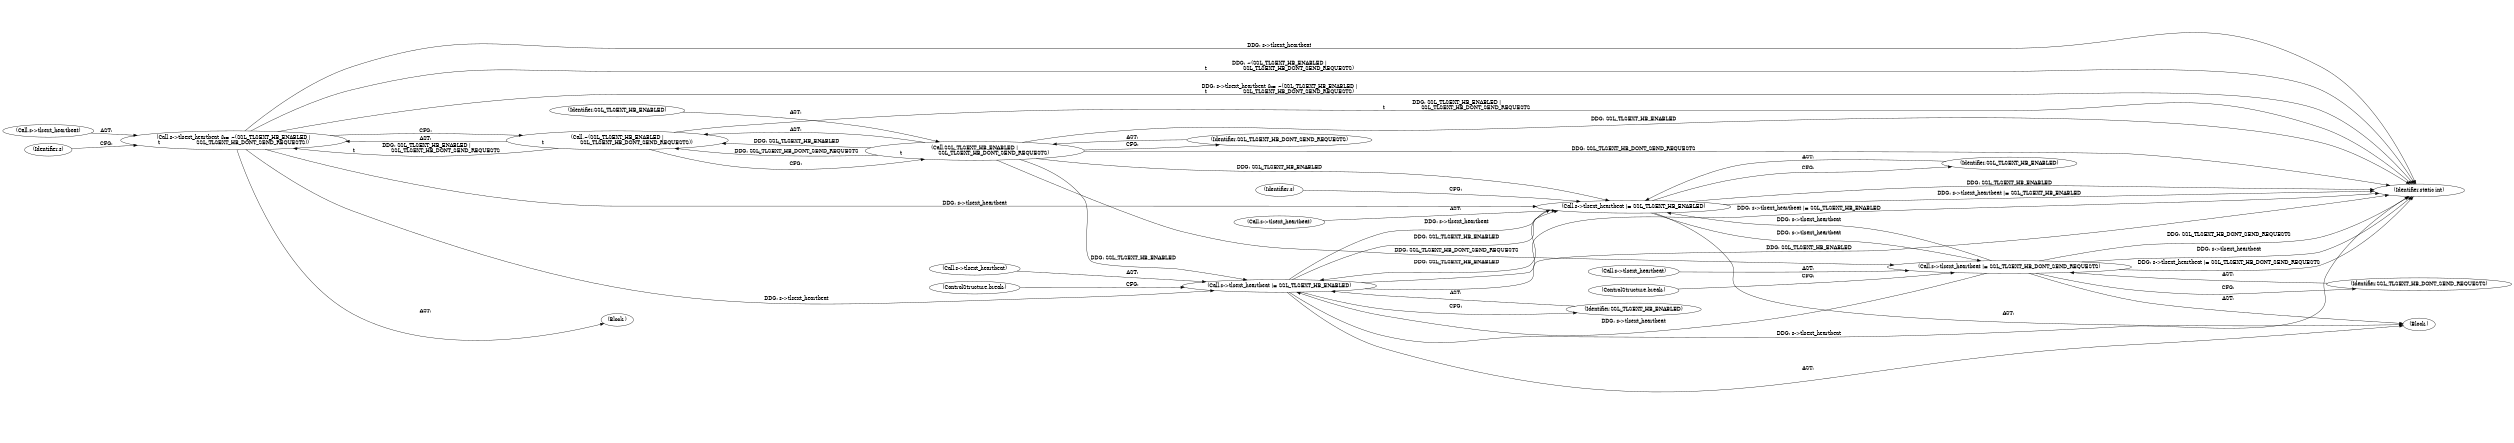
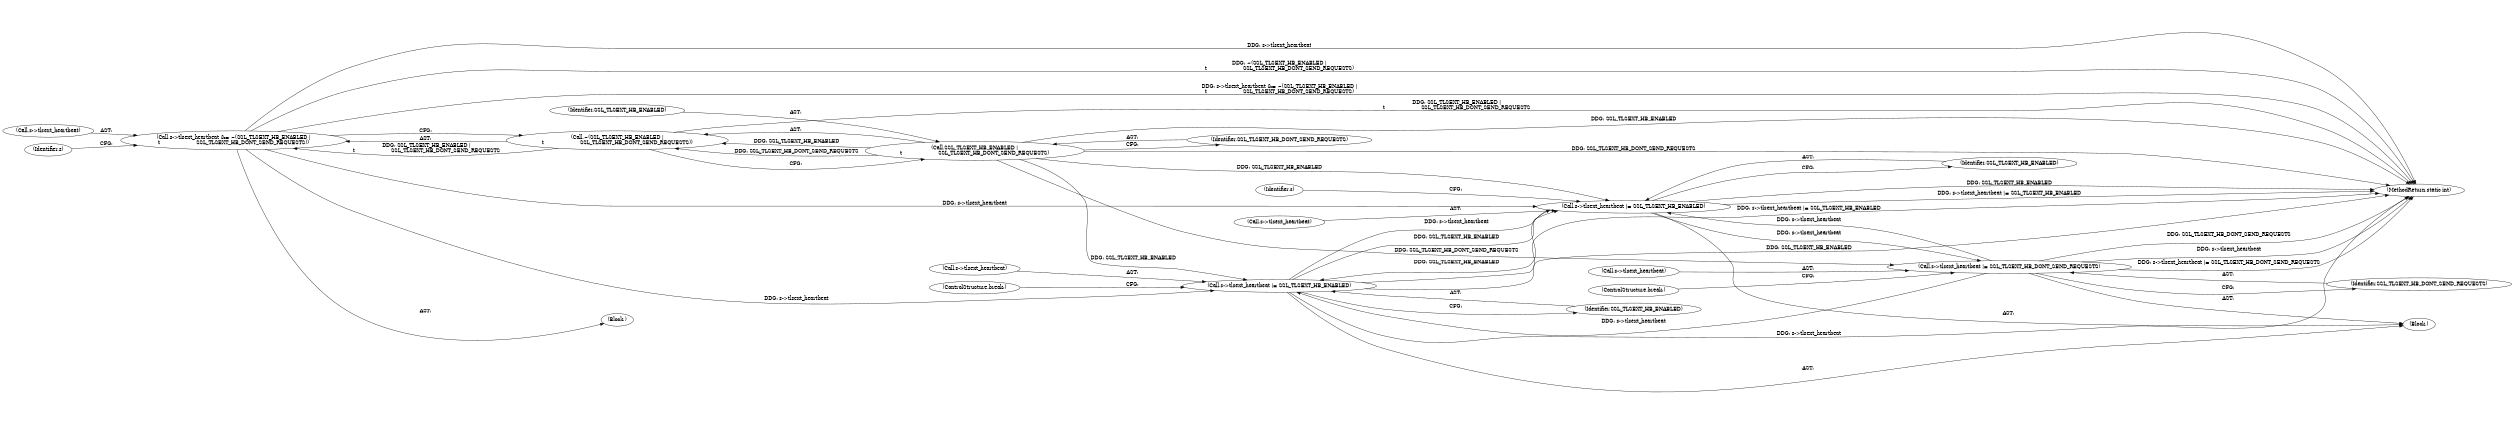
  digraph {
    rankdir=LR
    n1 [label="(Call,s->tlsext_heartbeat |= SSL_TLSEXT_HB_ENABLED)"]
    n2 [label="(Call,s->tlsext_heartbeat |= SSL_TLSEXT_HB_ENABLED)"]
-   n3 [label="(Identifier,static int)"]
+   n3 [label="(MethodReturn,static int)"]
    n4 [label="(Block,)"]
    n5 [label="(Identifier,SSL_TLSEXT_HB_ENABLED)"]
    n6 [label="(Call,s->tlsext_heartbeat &= ~(SSL_TLSEXT_HB_ENABLED |\n\t                       SSL_TLSEXT_HB_DONT_SEND_REQUESTS))"]
    n7 [label="(Call,~(SSL_TLSEXT_HB_ENABLED |\n\t                       SSL_TLSEXT_HB_DONT_SEND_REQUESTS))"]
    n8 [label="(Block,)"]
    n9 [label="(Call,SSL_TLSEXT_HB_ENABLED |\n\t                       SSL_TLSEXT_HB_DONT_SEND_REQUESTS)"]
    n10 [label="(Call,s->tlsext_heartbeat |= SSL_TLSEXT_HB_DONT_SEND_REQUESTS)"]
    n11 [label="(Identifier,SSL_TLSEXT_HB_DONT_SEND_REQUESTS)"]
    n12 [label="(Identifier,SSL_TLSEXT_HB_DONT_SEND_REQUESTS)"]
    n13 [label="(Identifier,SSL_TLSEXT_HB_ENABLED)"]
    n14 [label="(Call,s->tlsext_heartbeat)"]
    n15 [label="(Call,s->tlsext_heartbeat)"]
    n16 [label="(Call,s->tlsext_heartbeat)"]
    n17 [label="(ControlStructure,break;)"]
    n18 [label="(Identifier,SSL_TLSEXT_HB_ENABLED)"]
    n19 [label="(Identifier,s)"]
    n20 [label="(Identifier,s)"]
    n21 [label="(ControlStructure,break;)"]
    n22 [label="(Call,s->tlsext_heartbeat)"]
    n1 -> n2 [label="DDG: s->tlsext_heartbeat"]
    n1 -> n2 [label="DDG: SSL_TLSEXT_HB_ENABLED"]
    n1 -> n3 [label="DDG: s->tlsext_heartbeat"]
    n1 -> n3 [label="DDG: s->tlsext_heartbeat |= SSL_TLSEXT_HB_ENABLED"]
    n1 -> n3 [label="DDG: SSL_TLSEXT_HB_ENABLED"]
    n1 -> n4 [label="AST: "]
    n1 -> n5 [label="CFG: "]
    n2 -> n1 [label="DDG: SSL_TLSEXT_HB_ENABLED"]
    n2 -> n3 [label="DDG: s->tlsext_heartbeat |= SSL_TLSEXT_HB_ENABLED"]
    n2 -> n3 [label="DDG: SSL_TLSEXT_HB_ENABLED"]
    n2 -> n4 [label="AST: "]
    n2 -> n10 [label="DDG: s->tlsext_heartbeat"]
    n2 -> n13 [label="CFG: "]
    n5 -> n1 [label="AST: "]
    n6 -> n1 [label="DDG: s->tlsext_heartbeat"]
    n6 -> n2 [label="DDG: s->tlsext_heartbeat"]
    n6 -> n3 [label="DDG: s->tlsext_heartbeat"]
    n6 -> n3 [label="DDG: ~(SSL_TLSEXT_HB_ENABLED |\n\t                       SSL_TLSEXT_HB_DONT_SEND_REQUESTS)"]
    n6 -> n3 [label="DDG: s->tlsext_heartbeat &= ~(SSL_TLSEXT_HB_ENABLED |\n\t                       SSL_TLSEXT_HB_DONT_SEND_REQUESTS)"]
    n6 -> n7 [label="CFG: "]
    n6 -> n8 [label="AST: "]
    n7 -> n3 [label="DDG: SSL_TLSEXT_HB_ENABLED |\n\t                       SSL_TLSEXT_HB_DONT_SEND_REQUESTS"]
    n7 -> n6 [label="AST: "]
    n7 -> n6 [label="DDG: SSL_TLSEXT_HB_ENABLED |\n\t                       SSL_TLSEXT_HB_DONT_SEND_REQUESTS"]
    n7 -> n9 [label="CFG: "]
    n9 -> n1 [label="DDG: SSL_TLSEXT_HB_ENABLED"]
    n9 -> n2 [label="DDG: SSL_TLSEXT_HB_ENABLED"]
    n9 -> n3 [label="DDG: SSL_TLSEXT_HB_ENABLED"]
    n9 -> n3 [label="DDG: SSL_TLSEXT_HB_DONT_SEND_REQUESTS"]
    n9 -> n7 [label="AST: "]
    n9 -> n7 [label="DDG: SSL_TLSEXT_HB_ENABLED"]
    n9 -> n7 [label="DDG: SSL_TLSEXT_HB_DONT_SEND_REQUESTS"]
    n9 -> n10 [label="DDG: SSL_TLSEXT_HB_DONT_SEND_REQUESTS"]
    n9 -> n11 [label="CFG: "]
    n10 -> n1 [label="DDG: s->tlsext_heartbeat"]
    n10 -> n2 [label="DDG: s->tlsext_heartbeat"]
    n10 -> n3 [label="DDG: SSL_TLSEXT_HB_DONT_SEND_REQUESTS"]
    n10 -> n3 [label="DDG: s->tlsext_heartbeat"]
    n10 -> n3 [label="DDG: s->tlsext_heartbeat |= SSL_TLSEXT_HB_DONT_SEND_REQUESTS"]
    n10 -> n4 [label="AST: "]
    n10 -> n12 [label="CFG: "]
    n11 -> n9 [label="AST: "]
    n12 -> n10 [label="AST: "]
    n13 -> n2 [label="AST: "]
    n14 -> n1 [label="AST: "]
    n15 -> n2 [label="AST: "]
    n16 -> n6 [label="AST: "]
    n17 -> n1 [label="CFG: "]
    n18 -> n9 [label="AST: "]
    n19 -> n2 [label="CFG: "]
    n20 -> n6 [label="CFG: "]
    n21 -> n10 [label="CFG: "]
    n22 -> n10 [label="AST: "]
  }
